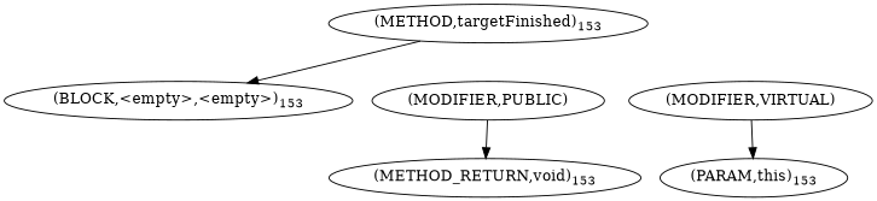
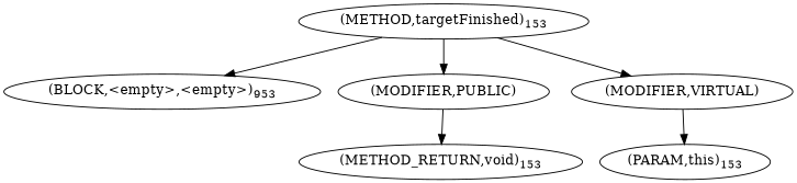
  digraph {
    n1 [label=<(METHOD,targetFinished)<SUB>153</SUB>>]
-   n2 [label=<(BLOCK,&lt;empty&gt;,&lt;empty&gt;)<SUB>153</SUB>>]
+   n2 [label=<(BLOCK,&lt;empty&gt;,&lt;empty&gt;)<SUB>953</SUB>>]
    n3 [label=<(MODIFIER,PUBLIC)>]
    n4 [label=<(MODIFIER,VIRTUAL)>]
    n5 [label=<(PARAM,this)<SUB>153</SUB>>]
    n6 [label=<(METHOD_RETURN,void)<SUB>153</SUB>>]
    n1 -> n2
+   n1 -> n3
+   n1 -> n4
    n3 -> n6
    n4 -> n5
  }
